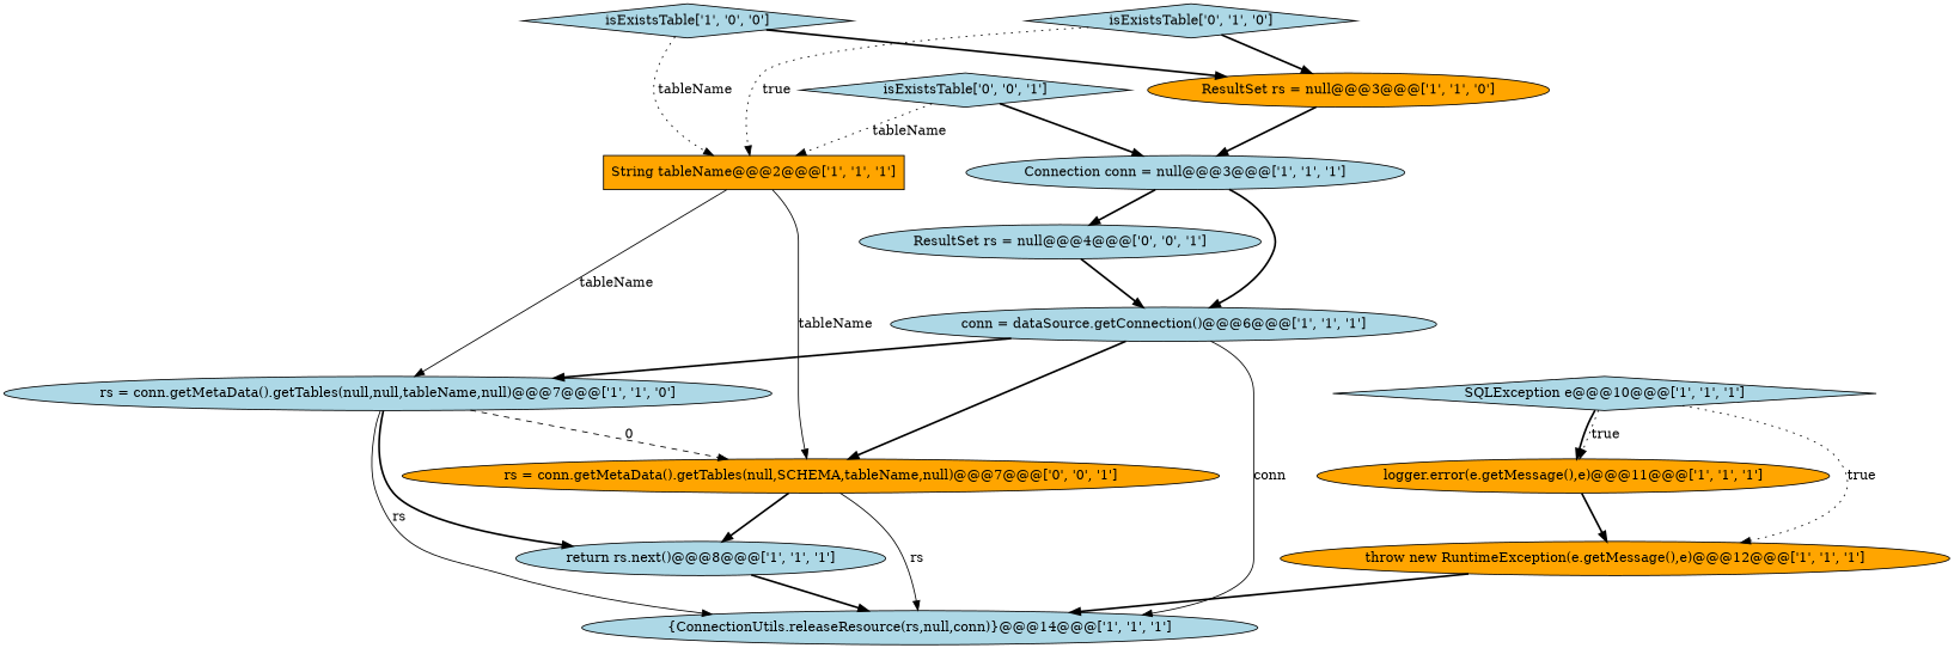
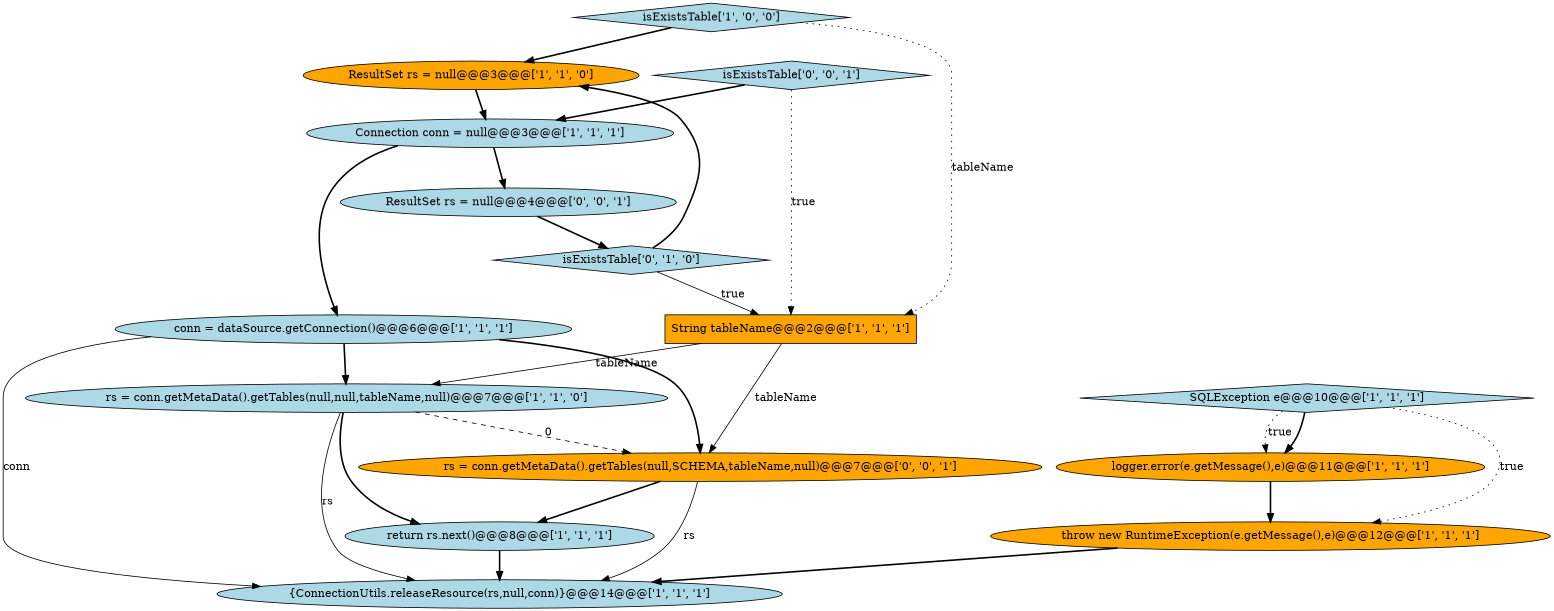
  digraph {
    node [fillcolor=lightblue shape=ellipse style=filled]
    edge [style=bold]
    n1 [label="{ConnectionUtils.releaseResource(rs,null,conn)}@@@14@@@['1', '1', '1']"]
    n2 [fillcolor=orange label="rs = conn.getMetaData().getTables(null,SCHEMA,tableName,null)@@@7@@@['0', '0', '1']"]
    n3 [label="return rs.next()@@@8@@@['1', '1', '1']"]
    n4 [fillcolor=orange label="logger.error(e.getMessage(),e)@@@11@@@['1', '1', '1']"]
    n5 [fillcolor=orange label="throw new RuntimeException(e.getMessage(),e)@@@12@@@['1', '1', '1']"]
    n6 [label="isExistsTable['1', '0', '0']" shape=diamond]
    n7 [fillcolor=orange label="String tableName@@@2@@@['1', '1', '1']" shape=box]
    n8 [fillcolor=orange label="ResultSet rs = null@@@3@@@['1', '1', '0']"]
    n9 [label="rs = conn.getMetaData().getTables(null,null,tableName,null)@@@7@@@['1', '1', '0']"]
    n10 [label="Connection conn = null@@@3@@@['1', '1', '1']"]
    n11 [label="isExistsTable['0', '0', '1']" shape=diamond]
    n12 [label="conn = dataSource.getConnection()@@@6@@@['1', '1', '1']"]
    n13 [label="ResultSet rs = null@@@4@@@['0', '0', '1']"]
    n14 [label="isExistsTable['0', '1', '0']" shape=diamond]
    n15 [label="SQLException e@@@10@@@['1', '1', '1']" shape=diamond]
    n2 -> n1 [label=rs style=solid]
    n2 -> n3
    n3 -> n1
    n4 -> n5
    n5 -> n1
    n6 -> n7 [label=tableName style=dotted]
    n6 -> n8
    n7 -> n2 [label=tableName style=solid]
    n7 -> n9 [label=tableName style=solid]
    n8 -> n10
    n9 -> n1 [label=rs style=solid]
    n9 -> n2 [label=0 style=dashed]
    n9 -> n3
    n10 -> n12
    n10 -> n13
-   n11 -> n7 [label=tableName style=dotted]
+   n11 -> n7 [label=true style=dotted]
    n11 -> n10
    n12 -> n1 [label=conn style=solid]
    n12 -> n2
    n12 -> n9
-   n13 -> n12
-   n14 -> n7 [label=true style=dotted]
+   n13 -> n14
+   n14 -> n7 [label=true style=solid]
    n14 -> n8
    n15 -> n4
    n15 -> n4 [label=true style=dotted]
    n15 -> n5 [label=true style=dotted]
  }
